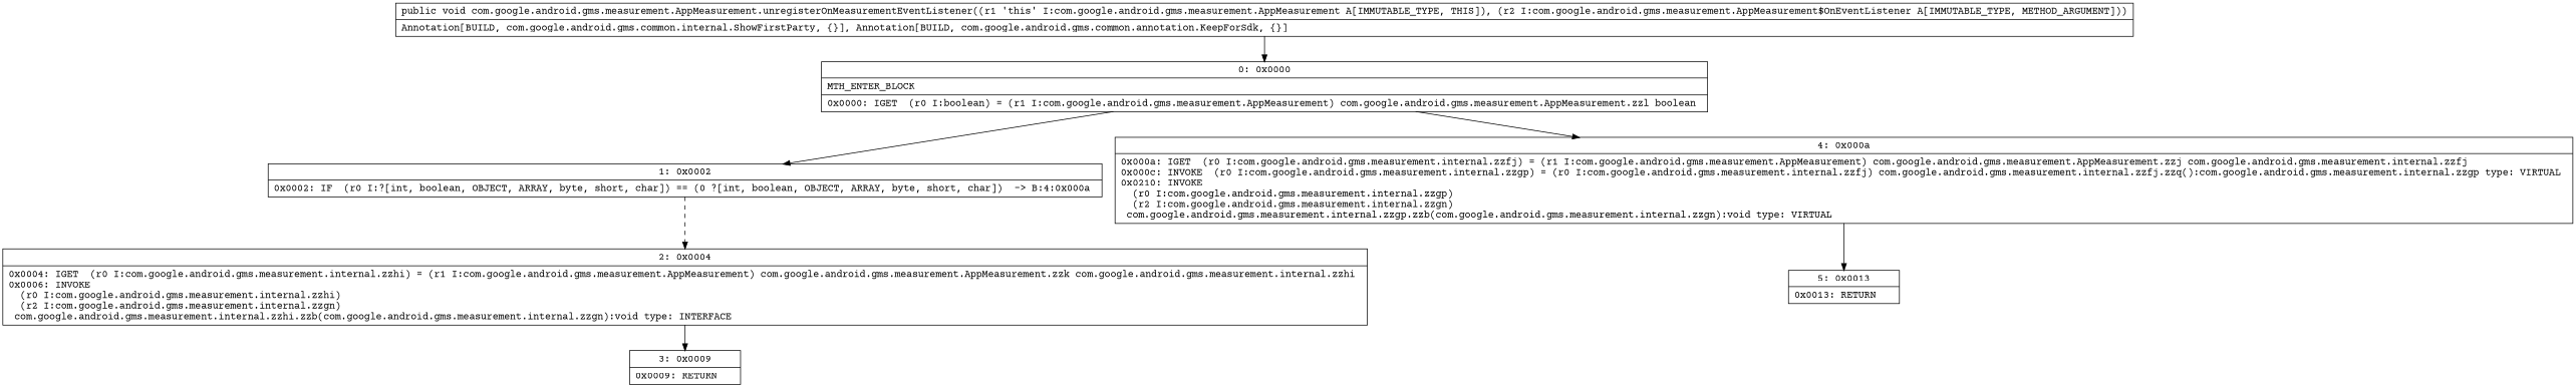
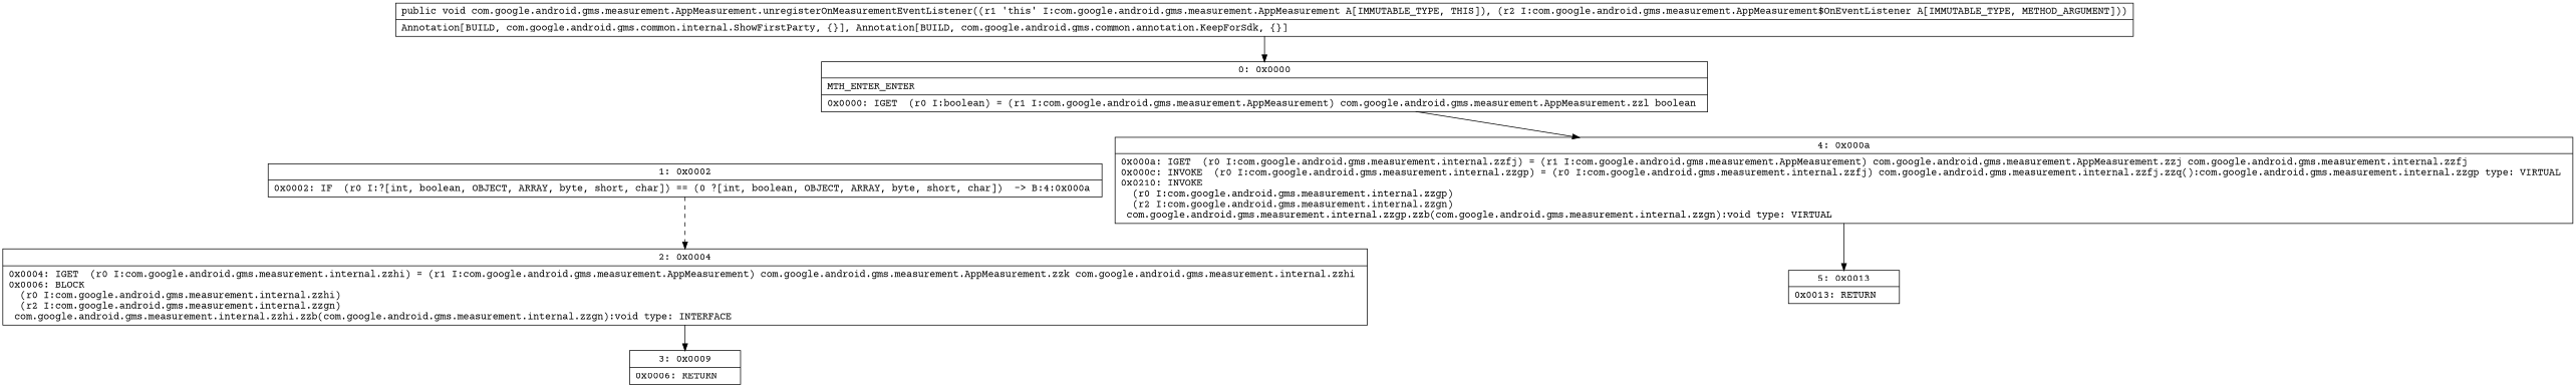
  digraph {
    fontname="Courier Prime"
    node [fontname="Courier Prime" shape=record]
    edge [fontname="Courier Prime"]
-   n1 [label="{0\:\ 0x0000|MTH_ENTER_BLOCK\l|0x0000: IGET  (r0 I:boolean) = (r1 I:com.google.android.gms.measurement.AppMeasurement) com.google.android.gms.measurement.AppMeasurement.zzl boolean \l}"]
+   n1 [label="{0\:\ 0x0000|MTH_ENTER_ENTER\l|0x0000: IGET  (r0 I:boolean) = (r1 I:com.google.android.gms.measurement.AppMeasurement) com.google.android.gms.measurement.AppMeasurement.zzl boolean \l}"]
    n2 [label="{1\:\ 0x0002|0x0002: IF  (r0 I:?[int, boolean, OBJECT, ARRAY, byte, short, char]) == (0 ?[int, boolean, OBJECT, ARRAY, byte, short, char])  \-\> B:4:0x000a \l}"]
    n3 [label="{4\:\ 0x000a|0x000a: IGET  (r0 I:com.google.android.gms.measurement.internal.zzfj) = (r1 I:com.google.android.gms.measurement.AppMeasurement) com.google.android.gms.measurement.AppMeasurement.zzj com.google.android.gms.measurement.internal.zzfj \l0x000c: INVOKE  (r0 I:com.google.android.gms.measurement.internal.zzgp) = (r0 I:com.google.android.gms.measurement.internal.zzfj) com.google.android.gms.measurement.internal.zzfj.zzq():com.google.android.gms.measurement.internal.zzgp type: VIRTUAL \l0x0210: INVOKE  \l  (r0 I:com.google.android.gms.measurement.internal.zzgp)\l  (r2 I:com.google.android.gms.measurement.internal.zzgn)\l com.google.android.gms.measurement.internal.zzgp.zzb(com.google.android.gms.measurement.internal.zzgn):void type: VIRTUAL \l}"]
-   n4 [label="{2\:\ 0x0004|0x0004: IGET  (r0 I:com.google.android.gms.measurement.internal.zzhi) = (r1 I:com.google.android.gms.measurement.AppMeasurement) com.google.android.gms.measurement.AppMeasurement.zzk com.google.android.gms.measurement.internal.zzhi \l0x0006: INVOKE  \l  (r0 I:com.google.android.gms.measurement.internal.zzhi)\l  (r2 I:com.google.android.gms.measurement.internal.zzgn)\l com.google.android.gms.measurement.internal.zzhi.zzb(com.google.android.gms.measurement.internal.zzgn):void type: INTERFACE \l}"]
-   n5 [label="{3\:\ 0x0009|0x0009: RETURN   \l}"]
+   n4 [label="{2\:\ 0x0004|0x0004: IGET  (r0 I:com.google.android.gms.measurement.internal.zzhi) = (r1 I:com.google.android.gms.measurement.AppMeasurement) com.google.android.gms.measurement.AppMeasurement.zzk com.google.android.gms.measurement.internal.zzhi \l0x0006: BLOCK  \l  (r0 I:com.google.android.gms.measurement.internal.zzhi)\l  (r2 I:com.google.android.gms.measurement.internal.zzgn)\l com.google.android.gms.measurement.internal.zzhi.zzb(com.google.android.gms.measurement.internal.zzgn):void type: INTERFACE \l}"]
+   n5 [label="{3\:\ 0x0009|0x0006: RETURN   \l}"]
    n6 [label="{5\:\ 0x0013|0x0013: RETURN   \l}"]
    n7 [label="{public void com.google.android.gms.measurement.AppMeasurement.unregisterOnMeasurementEventListener((r1 'this' I:com.google.android.gms.measurement.AppMeasurement A[IMMUTABLE_TYPE, THIS]), (r2 I:com.google.android.gms.measurement.AppMeasurement$OnEventListener A[IMMUTABLE_TYPE, METHOD_ARGUMENT]))  | Annotation[BUILD, com.google.android.gms.common.internal.ShowFirstParty, \{\}], Annotation[BUILD, com.google.android.gms.common.annotation.KeepForSdk, \{\}]\l}"]
-   n1 -> n2
    n1 -> n3
    n2 -> n4 [style=dashed]
    n3 -> n6
    n4 -> n5
    n7 -> n1
  }
